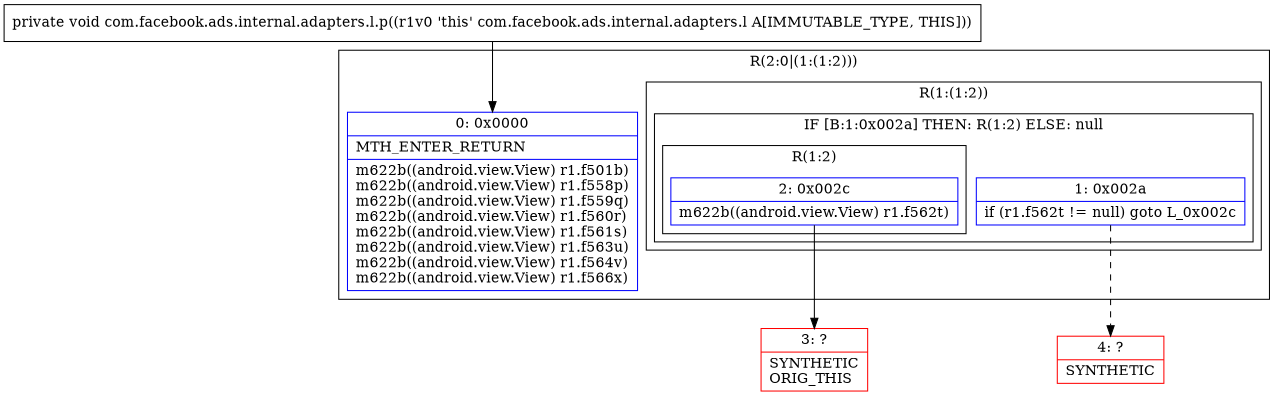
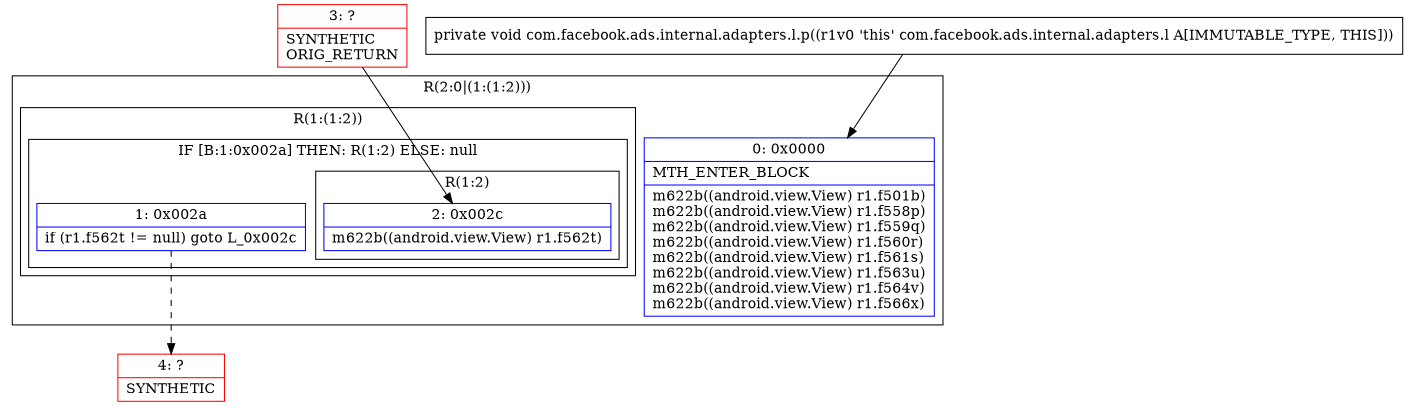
  digraph {
    node [color=blue shape=record]
    n1 [label="{2\:\ 0x002c|m622b((android.view.View) r1.f562t)\l}"]
    n2 [label="{1\:\ 0x002a|if (r1.f562t != null) goto L_0x002c\l}"]
-   n3 [label="{0\:\ 0x0000|MTH_ENTER_RETURN\l|m622b((android.view.View) r1.f501b)\lm622b((android.view.View) r1.f558p)\lm622b((android.view.View) r1.f559q)\lm622b((android.view.View) r1.f560r)\lm622b((android.view.View) r1.f561s)\lm622b((android.view.View) r1.f563u)\lm622b((android.view.View) r1.f564v)\lm622b((android.view.View) r1.f566x)\l}"]
-   n4 [color=red label="{3\:\ ?|SYNTHETIC\lORIG_THIS\l}"]
+   n3 [label="{0\:\ 0x0000|MTH_ENTER_BLOCK\l|m622b((android.view.View) r1.f501b)\lm622b((android.view.View) r1.f558p)\lm622b((android.view.View) r1.f559q)\lm622b((android.view.View) r1.f560r)\lm622b((android.view.View) r1.f561s)\lm622b((android.view.View) r1.f563u)\lm622b((android.view.View) r1.f564v)\lm622b((android.view.View) r1.f566x)\l}"]
+   n4 [color=red label="{3\:\ ?|SYNTHETIC\lORIG_RETURN\l}"]
    n5 [color=red label="{4\:\ ?|SYNTHETIC\l}"]
    n6 [label="{private void com.facebook.ads.internal.adapters.l.p((r1v0 'this' com.facebook.ads.internal.adapters.l A[IMMUTABLE_TYPE, THIS])) }" color=""]
    subgraph cluster_1 {
      label="R(2:0|(1:(1:2)))"
      n3
      subgraph cluster_2 {
        label="R(1:(1:2))"
        subgraph cluster_3 {
          label="IF [B:1:0x002a] THEN: R(1:2) ELSE: null"
          n2
          subgraph cluster_4 {
            label="R(1:2)"
            n1
          }
        }
      }
    }
-   n1 -> n4
+   n4 -> n1
    n2 -> n5 [style=dashed]
    n6 -> n3
  }
